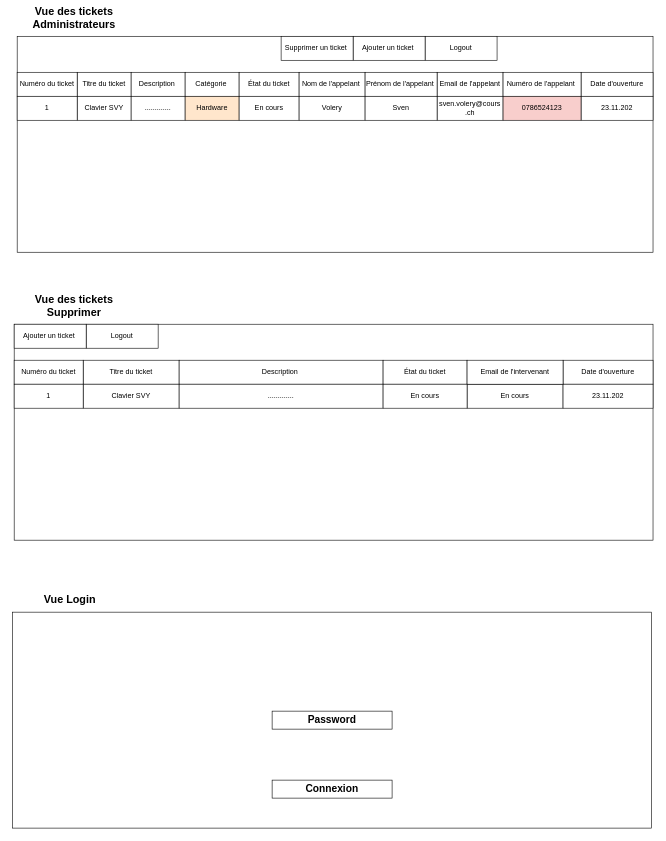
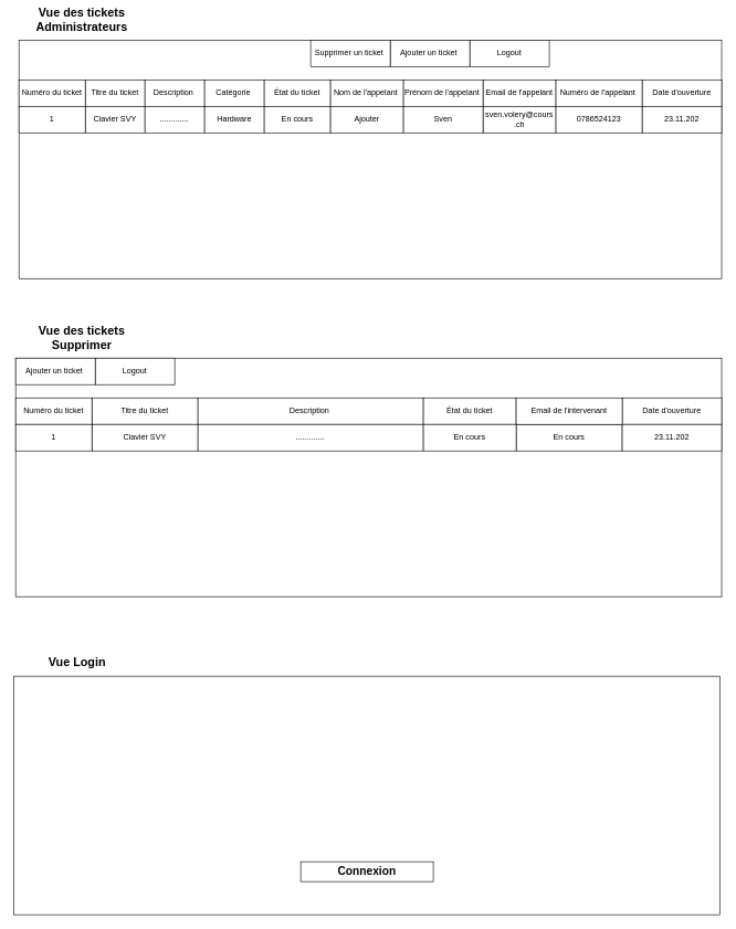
  <mxCell id="0" />
  <mxCell id="1" parent="0" />
  <mxCell id="2" value="" style="rounded=0;whiteSpace=wrap;html=1;" parent="1" vertex="1"><mxGeometry x="28" y="60" width="1060" height="360" as="geometry" /></mxCell>
  <mxCell id="3" value="Titre du ticket" style="rounded=0;whiteSpace=wrap;html=1;" parent="1" vertex="1"><mxGeometry x="128" y="120" width="90" height="40" as="geometry" /></mxCell>
  <mxCell id="4" value="Description&amp;nbsp;" style="rounded=0;whiteSpace=wrap;html=1;" parent="1" vertex="1"><mxGeometry x="218" y="120" width="90" height="40" as="geometry" /></mxCell>
  <mxCell id="5" value="Catégorie&amp;nbsp;" style="rounded=0;whiteSpace=wrap;html=1;" parent="1" vertex="1"><mxGeometry x="308" y="120" width="90" height="40" as="geometry" /></mxCell>
  <mxCell id="6" value="Logout" style="rounded=0;whiteSpace=wrap;html=1;" parent="1" vertex="1"><mxGeometry x="708" y="60" width="120" height="40" as="geometry" /></mxCell>
  <mxCell id="7" value="Ajouter un ticket&amp;nbsp;" style="rounded=0;whiteSpace=wrap;html=1;" parent="1" vertex="1"><mxGeometry x="588" y="60" width="120" height="40" as="geometry" /></mxCell>
  <mxCell id="8" value="Supprimer un ticket&amp;nbsp;" style="rounded=0;whiteSpace=wrap;html=1;" parent="1" vertex="1"><mxGeometry x="468" y="60" width="120" height="40" as="geometry" /></mxCell>
  <mxCell id="9" value="État du ticket" style="rounded=0;whiteSpace=wrap;html=1;" parent="1" vertex="1"><mxGeometry x="398" y="120" width="100" height="40" as="geometry" /></mxCell>
  <mxCell id="10" value="Date d'ouverture" style="rounded=0;whiteSpace=wrap;html=1;" parent="1" vertex="1"><mxGeometry x="968" y="120" width="120" height="40" as="geometry" /></mxCell>
  <mxCell id="11" value="Nom de l'appelant&amp;nbsp;" style="rounded=0;whiteSpace=wrap;html=1;" parent="1" vertex="1"><mxGeometry x="498" y="120" width="110" height="40" as="geometry" /></mxCell>
  <mxCell id="12" value="Email de l'appelant" style="rounded=0;whiteSpace=wrap;html=1;" parent="1" vertex="1"><mxGeometry x="728" y="120" width="110" height="40" as="geometry" /></mxCell>
  <mxCell id="13" value="Prénom de l'appelant&amp;nbsp;" style="rounded=0;whiteSpace=wrap;html=1;" parent="1" vertex="1"><mxGeometry x="608" y="120" width="120" height="40" as="geometry" /></mxCell>
  <mxCell id="14" value="Numéro du ticket" style="rounded=0;whiteSpace=wrap;html=1;" parent="1" vertex="1"><mxGeometry x="28" y="120" width="100" height="40" as="geometry" /></mxCell>
  <mxCell id="15" value="Numéro de l'appelant&amp;nbsp;" style="rounded=0;whiteSpace=wrap;html=1;" parent="1" vertex="1"><mxGeometry x="838" y="120" width="130" height="40" as="geometry" /></mxCell>
  <mxCell id="16" value="&lt;b&gt;&lt;font style=&quot;font-size: 18px&quot;&gt;Vue des tickets Administrateurs&lt;/font&gt;&lt;/b&gt;" style="text;html=1;strokeColor=none;fillColor=none;align=center;verticalAlign=middle;whiteSpace=wrap;rounded=0;" parent="1" vertex="1"><mxGeometry x="28" y="20" width="190" height="20" as="geometry" /></mxCell>
  <mxCell id="17" value="&lt;b&gt;&lt;font style=&quot;font-size: 18px&quot;&gt;Vue des tickets Supprimer&lt;/font&gt;&lt;/b&gt;" style="text;html=1;strokeColor=none;fillColor=none;align=center;verticalAlign=middle;whiteSpace=wrap;rounded=0;" parent="1" vertex="1"><mxGeometry x="28" y="500" width="190" height="20" as="geometry" /></mxCell>
  <mxCell id="18" value="" style="rounded=0;whiteSpace=wrap;html=1;" parent="1" vertex="1"><mxGeometry x="23" y="540" width="1065" height="360" as="geometry" /></mxCell>
  <mxCell id="19" value="Titre du ticket" style="rounded=0;whiteSpace=wrap;html=1;" parent="1" vertex="1"><mxGeometry x="138" y="600" width="160" height="40" as="geometry" /></mxCell>
  <mxCell id="20" value="Description&amp;nbsp;" style="rounded=0;whiteSpace=wrap;html=1;" parent="1" vertex="1"><mxGeometry x="298" y="600" width="340" height="40" as="geometry" /></mxCell>
  <mxCell id="21" value="Logout" style="rounded=0;whiteSpace=wrap;html=1;" parent="1" vertex="1"><mxGeometry x="143" y="540" width="120" height="40" as="geometry" /></mxCell>
  <mxCell id="22" value="Ajouter un ticket&amp;nbsp;" style="rounded=0;whiteSpace=wrap;html=1;" parent="1" vertex="1"><mxGeometry x="23" y="540" width="120" height="40" as="geometry" /></mxCell>
  <mxCell id="23" value="État du ticket" style="rounded=0;whiteSpace=wrap;html=1;" parent="1" vertex="1"><mxGeometry x="638" y="600" width="140" height="40" as="geometry" /></mxCell>
  <mxCell id="24" value="Date d'ouverture" style="rounded=0;whiteSpace=wrap;html=1;" parent="1" vertex="1"><mxGeometry x="938" y="600" width="150" height="40" as="geometry" /></mxCell>
  <mxCell id="25" value="Numéro du ticket" style="rounded=0;whiteSpace=wrap;html=1;" parent="1" vertex="1"><mxGeometry x="23" y="600" width="115" height="40" as="geometry" /></mxCell>
  <mxCell id="26" value="Clavier SVY" style="rounded=0;whiteSpace=wrap;html=1;" parent="1" vertex="1"><mxGeometry x="138" y="640" width="160" height="40" as="geometry" /></mxCell>
  <mxCell id="27" value="............." style="rounded=0;whiteSpace=wrap;html=1;" parent="1" vertex="1"><mxGeometry x="298" y="640" width="340" height="40" as="geometry" /></mxCell>
  <mxCell id="28" value="En cours" style="rounded=0;whiteSpace=wrap;html=1;" parent="1" vertex="1"><mxGeometry x="778" y="640" width="160" height="40" as="geometry" /></mxCell>
  <mxCell id="29" value="23.11.202" style="rounded=0;whiteSpace=wrap;html=1;" parent="1" vertex="1"><mxGeometry x="938" y="640" width="150" height="40" as="geometry" /></mxCell>
  <mxCell id="30" value="1" style="rounded=0;whiteSpace=wrap;html=1;" parent="1" vertex="1"><mxGeometry x="23" y="640" width="115" height="40" as="geometry" /></mxCell>
  <mxCell id="31" value="Clavier SVY" style="rounded=0;whiteSpace=wrap;html=1;" parent="1" vertex="1"><mxGeometry x="128" y="160" width="90" height="40" as="geometry" /></mxCell>
  <mxCell id="32" value="............." style="rounded=0;whiteSpace=wrap;html=1;" parent="1" vertex="1"><mxGeometry x="218" y="160" width="90" height="40" as="geometry" /></mxCell>
- <mxCell id="33" value="Hardware" style="rounded=0;whiteSpace=wrap;html=1;fillColor=#ffe6cc;" parent="1" vertex="1"><mxGeometry x="308" y="160" width="90" height="40" as="geometry" /></mxCell>
+ <mxCell id="33" value="Hardware" style="rounded=0;whiteSpace=wrap;html=1;" parent="1" vertex="1"><mxGeometry x="308" y="160" width="90" height="40" as="geometry" /></mxCell>
  <mxCell id="34" value="En cours" style="rounded=0;whiteSpace=wrap;html=1;" parent="1" vertex="1"><mxGeometry x="398" y="160" width="100" height="40" as="geometry" /></mxCell>
  <mxCell id="35" value="23.11.202" style="rounded=0;whiteSpace=wrap;html=1;" parent="1" vertex="1"><mxGeometry x="968" y="160" width="120" height="40" as="geometry" /></mxCell>
- <mxCell id="36" value="Volery" style="rounded=0;whiteSpace=wrap;html=1;" parent="1" vertex="1"><mxGeometry x="498" y="160" width="110" height="40" as="geometry" /></mxCell>
+ <mxCell id="36" value="Ajouter" style="rounded=0;whiteSpace=wrap;html=1;" parent="1" vertex="1"><mxGeometry x="498" y="160" width="110" height="40" as="geometry" /></mxCell>
  <mxCell id="37" value="sven.volery@cours&lt;br&gt;.ch" style="rounded=0;whiteSpace=wrap;html=1;" parent="1" vertex="1"><mxGeometry x="728" y="160" width="110" height="40" as="geometry" /></mxCell>
  <mxCell id="38" value="Sven" style="rounded=0;whiteSpace=wrap;html=1;" parent="1" vertex="1"><mxGeometry x="608" y="160" width="120" height="40" as="geometry" /></mxCell>
  <mxCell id="39" value="1" style="rounded=0;whiteSpace=wrap;html=1;" parent="1" vertex="1"><mxGeometry x="28" y="160" width="100" height="40" as="geometry" /></mxCell>
- <mxCell id="40" value="0786524123" style="rounded=0;whiteSpace=wrap;html=1;fillColor=#f8cecc;" parent="1" vertex="1"><mxGeometry x="838" y="160" width="130" height="40" as="geometry" /></mxCell>
+ <mxCell id="40" value="0786524123" style="rounded=0;whiteSpace=wrap;html=1;" parent="1" vertex="1"><mxGeometry x="838" y="160" width="130" height="40" as="geometry" /></mxCell>
  <mxCell id="41" value="Email de l'intervenant" style="rounded=0;whiteSpace=wrap;html=1;" parent="1" vertex="1"><mxGeometry x="778" y="600" width="160" height="40" as="geometry" /></mxCell>
  <mxCell id="42" value="En cours" style="rounded=0;whiteSpace=wrap;html=1;" parent="1" vertex="1"><mxGeometry x="638" y="640" width="140" height="40" as="geometry" /></mxCell>
  <mxCell id="43" value="" style="rounded=0;whiteSpace=wrap;html=1;" parent="1" vertex="1"><mxGeometry x="20.5" y="1020" width="1065" height="360" as="geometry" /></mxCell>
  <mxCell id="44" value="&lt;span style=&quot;font-size: 18px&quot;&gt;&lt;b&gt;Vue Login&lt;/b&gt;&lt;/span&gt;" style="text;html=1;strokeColor=none;fillColor=none;align=center;verticalAlign=middle;whiteSpace=wrap;rounded=0;" parent="1" vertex="1"><mxGeometry x="20.5" y="990" width="190" height="20" as="geometry" /></mxCell>
- <mxCell id="45" value="&lt;b&gt;&lt;font style=&quot;font-size: 17px&quot;&gt;Password&lt;/font&gt;&lt;/b&gt;" style="rounded=0;whiteSpace=wrap;html=1;" parent="1" vertex="1"><mxGeometry x="453" y="1185" width="200" height="30" as="geometry" /></mxCell>
  <mxCell id="46" value="&lt;span style=&quot;font-size: 17px&quot;&gt;&lt;b&gt;Connexion&lt;/b&gt;&lt;/span&gt;" style="rounded=0;whiteSpace=wrap;html=1;" parent="1" vertex="1"><mxGeometry x="453" y="1300" width="200" height="30" as="geometry" /></mxCell>
